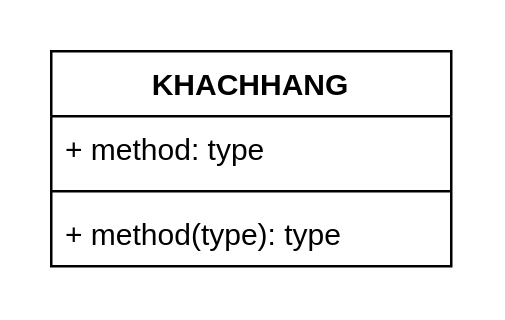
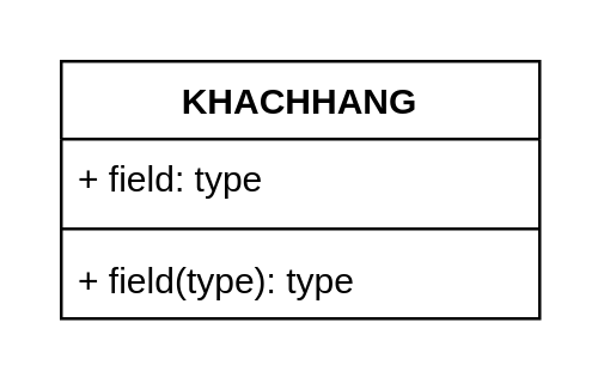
  <mxCell id="0" />
  <mxCell id="1" parent="0" />
  <mxCell id="2" value="KHACHHANG" style="swimlane;fontStyle=1;align=center;verticalAlign=top;childLayout=stackLayout;horizontal=1;startSize=26;horizontalStack=0;resizeParent=1;resizeParentMax=0;resizeLast=0;collapsible=1;marginBottom=0;" vertex="1" parent="1"><mxGeometry x="20" y="20" width="160" height="86" as="geometry" /></mxCell>
- <mxCell id="3" value="+ method: type" style="text;strokeColor=none;fillColor=none;align=left;verticalAlign=top;spacingLeft=4;spacingRight=4;overflow=hidden;rotatable=0;points=[[0,0.5],[1,0.5]];portConstraint=eastwest;" vertex="1" parent="2"><mxGeometry y="26" width="160" height="26" as="geometry" /></mxCell>
+ <mxCell id="3" value="+ field: type" style="text;strokeColor=none;fillColor=none;align=left;verticalAlign=top;spacingLeft=4;spacingRight=4;overflow=hidden;rotatable=0;points=[[0,0.5],[1,0.5]];portConstraint=eastwest;" vertex="1" parent="2"><mxGeometry y="26" width="160" height="26" as="geometry" /></mxCell>
  <mxCell id="4" value="" style="line;strokeWidth=1;fillColor=none;align=left;verticalAlign=middle;spacingTop=-1;spacingLeft=3;spacingRight=3;rotatable=0;labelPosition=right;points=[];portConstraint=eastwest;" vertex="1" parent="2"><mxGeometry y="52" width="160" height="8" as="geometry" /></mxCell>
- <mxCell id="5" value="+ method(type): type" style="text;strokeColor=none;fillColor=none;align=left;verticalAlign=top;spacingLeft=4;spacingRight=4;overflow=hidden;rotatable=0;points=[[0,0.5],[1,0.5]];portConstraint=eastwest;" vertex="1" parent="2"><mxGeometry y="60" width="160" height="26" as="geometry" /></mxCell>
+ <mxCell id="5" value="+ field(type): type" style="text;strokeColor=none;fillColor=none;align=left;verticalAlign=top;spacingLeft=4;spacingRight=4;overflow=hidden;rotatable=0;points=[[0,0.5],[1,0.5]];portConstraint=eastwest;" vertex="1" parent="2"><mxGeometry y="60" width="160" height="26" as="geometry" /></mxCell>
